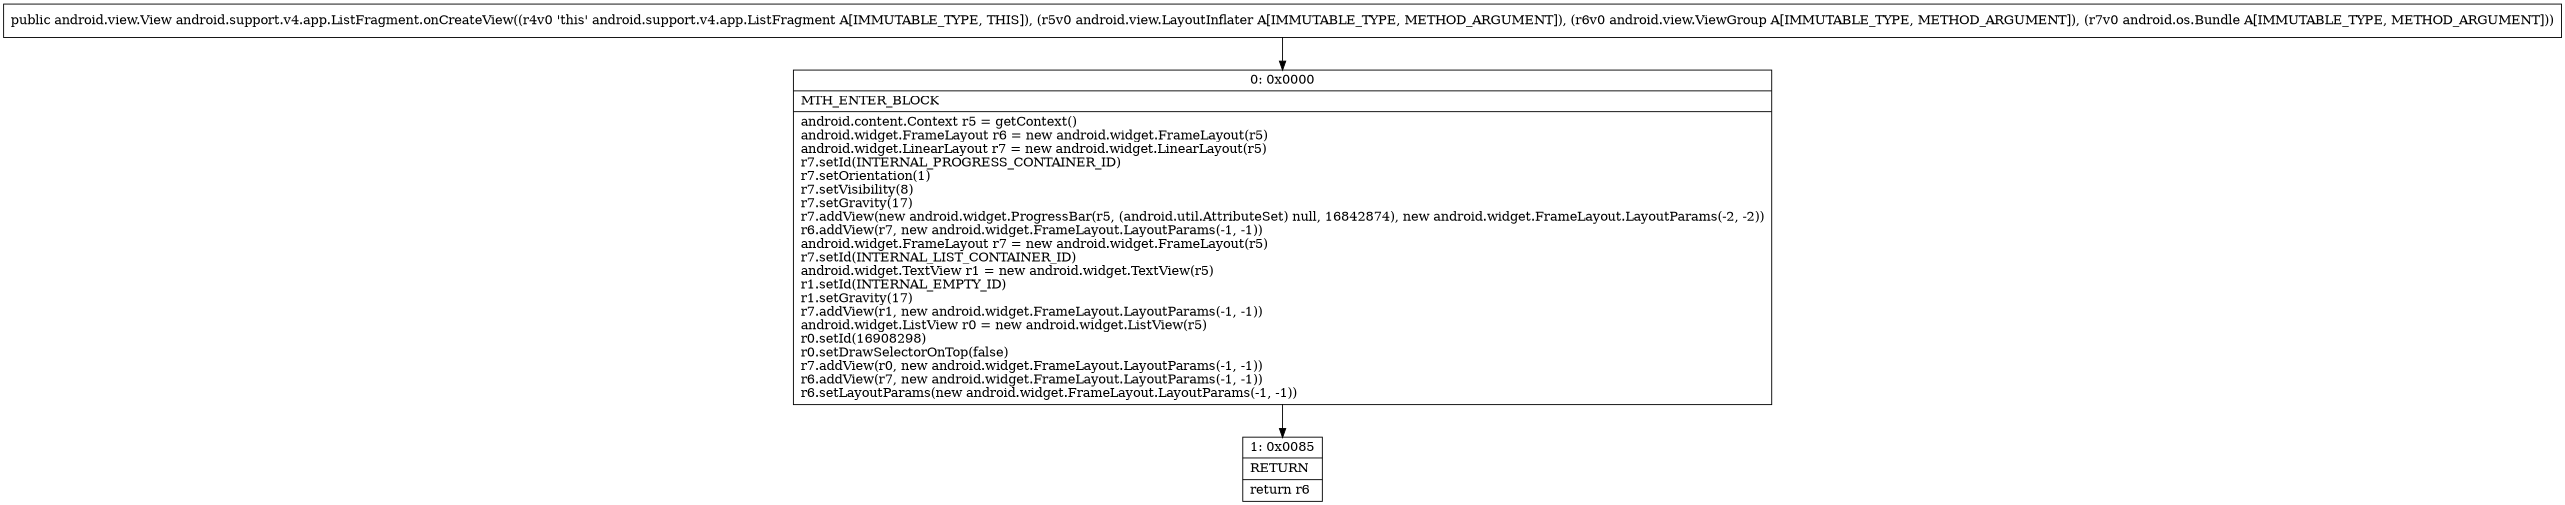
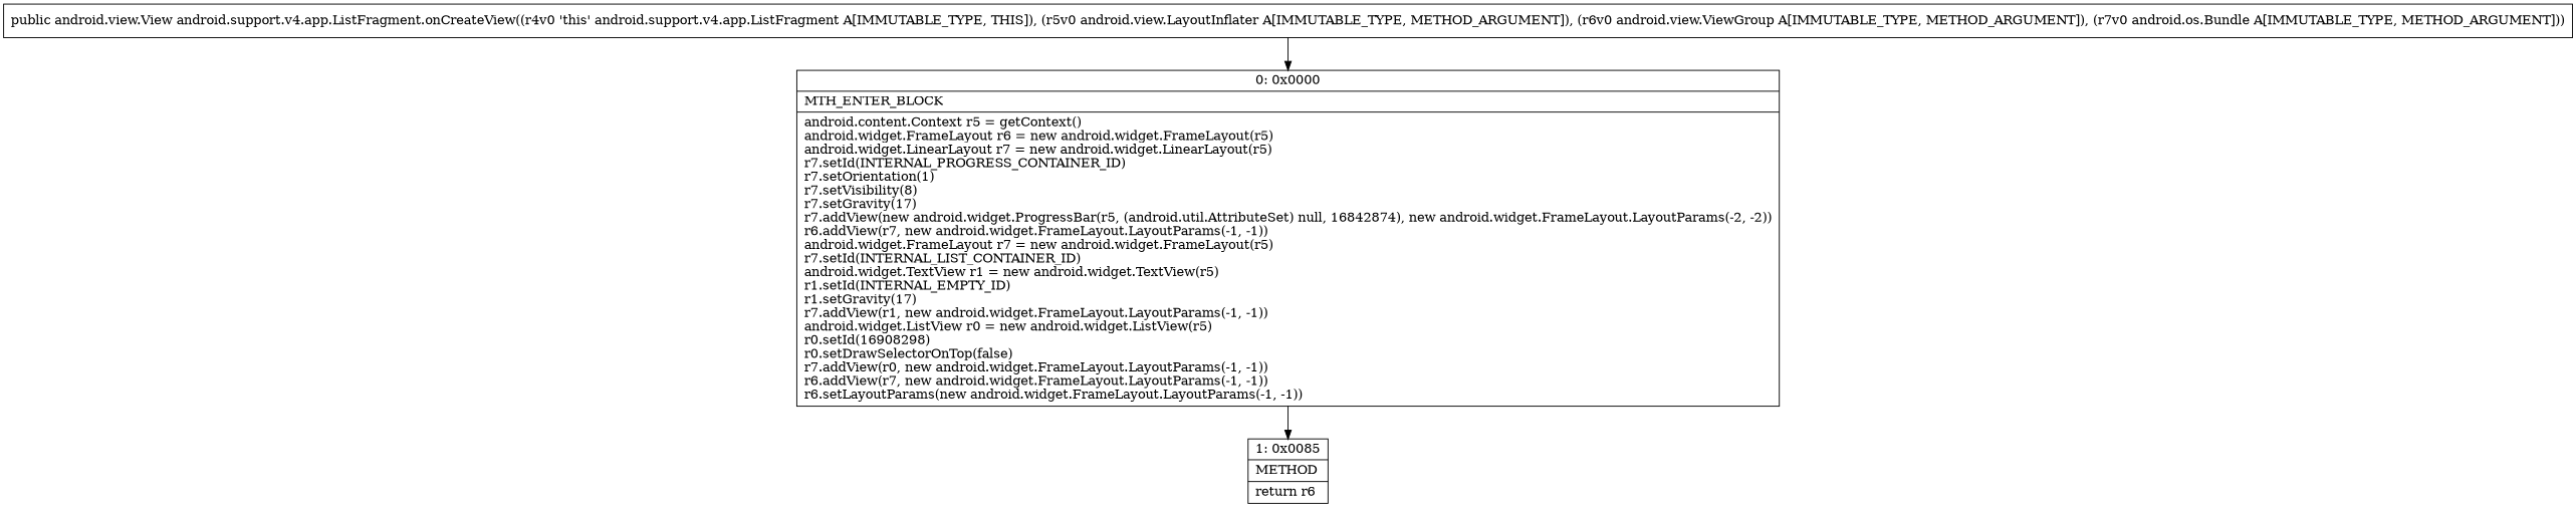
  digraph {
    node [shape=record]
    n1 [label="{0\:\ 0x0000|MTH_ENTER_BLOCK\l|android.content.Context r5 = getContext()\landroid.widget.FrameLayout r6 = new android.widget.FrameLayout(r5)\landroid.widget.LinearLayout r7 = new android.widget.LinearLayout(r5)\lr7.setId(INTERNAL_PROGRESS_CONTAINER_ID)\lr7.setOrientation(1)\lr7.setVisibility(8)\lr7.setGravity(17)\lr7.addView(new android.widget.ProgressBar(r5, (android.util.AttributeSet) null, 16842874), new android.widget.FrameLayout.LayoutParams(\-2, \-2))\lr6.addView(r7, new android.widget.FrameLayout.LayoutParams(\-1, \-1))\landroid.widget.FrameLayout r7 = new android.widget.FrameLayout(r5)\lr7.setId(INTERNAL_LIST_CONTAINER_ID)\landroid.widget.TextView r1 = new android.widget.TextView(r5)\lr1.setId(INTERNAL_EMPTY_ID)\lr1.setGravity(17)\lr7.addView(r1, new android.widget.FrameLayout.LayoutParams(\-1, \-1))\landroid.widget.ListView r0 = new android.widget.ListView(r5)\lr0.setId(16908298)\lr0.setDrawSelectorOnTop(false)\lr7.addView(r0, new android.widget.FrameLayout.LayoutParams(\-1, \-1))\lr6.addView(r7, new android.widget.FrameLayout.LayoutParams(\-1, \-1))\lr6.setLayoutParams(new android.widget.FrameLayout.LayoutParams(\-1, \-1))\l}"]
-   n2 [label="{1\:\ 0x0085|RETURN\l|return r6\l}"]
+   n2 [label="{1\:\ 0x0085|METHOD\l|return r6\l}"]
    n3 [label="{public android.view.View android.support.v4.app.ListFragment.onCreateView((r4v0 'this' android.support.v4.app.ListFragment A[IMMUTABLE_TYPE, THIS]), (r5v0 android.view.LayoutInflater A[IMMUTABLE_TYPE, METHOD_ARGUMENT]), (r6v0 android.view.ViewGroup A[IMMUTABLE_TYPE, METHOD_ARGUMENT]), (r7v0 android.os.Bundle A[IMMUTABLE_TYPE, METHOD_ARGUMENT])) }"]
    n1 -> n2
    n3 -> n1
  }
